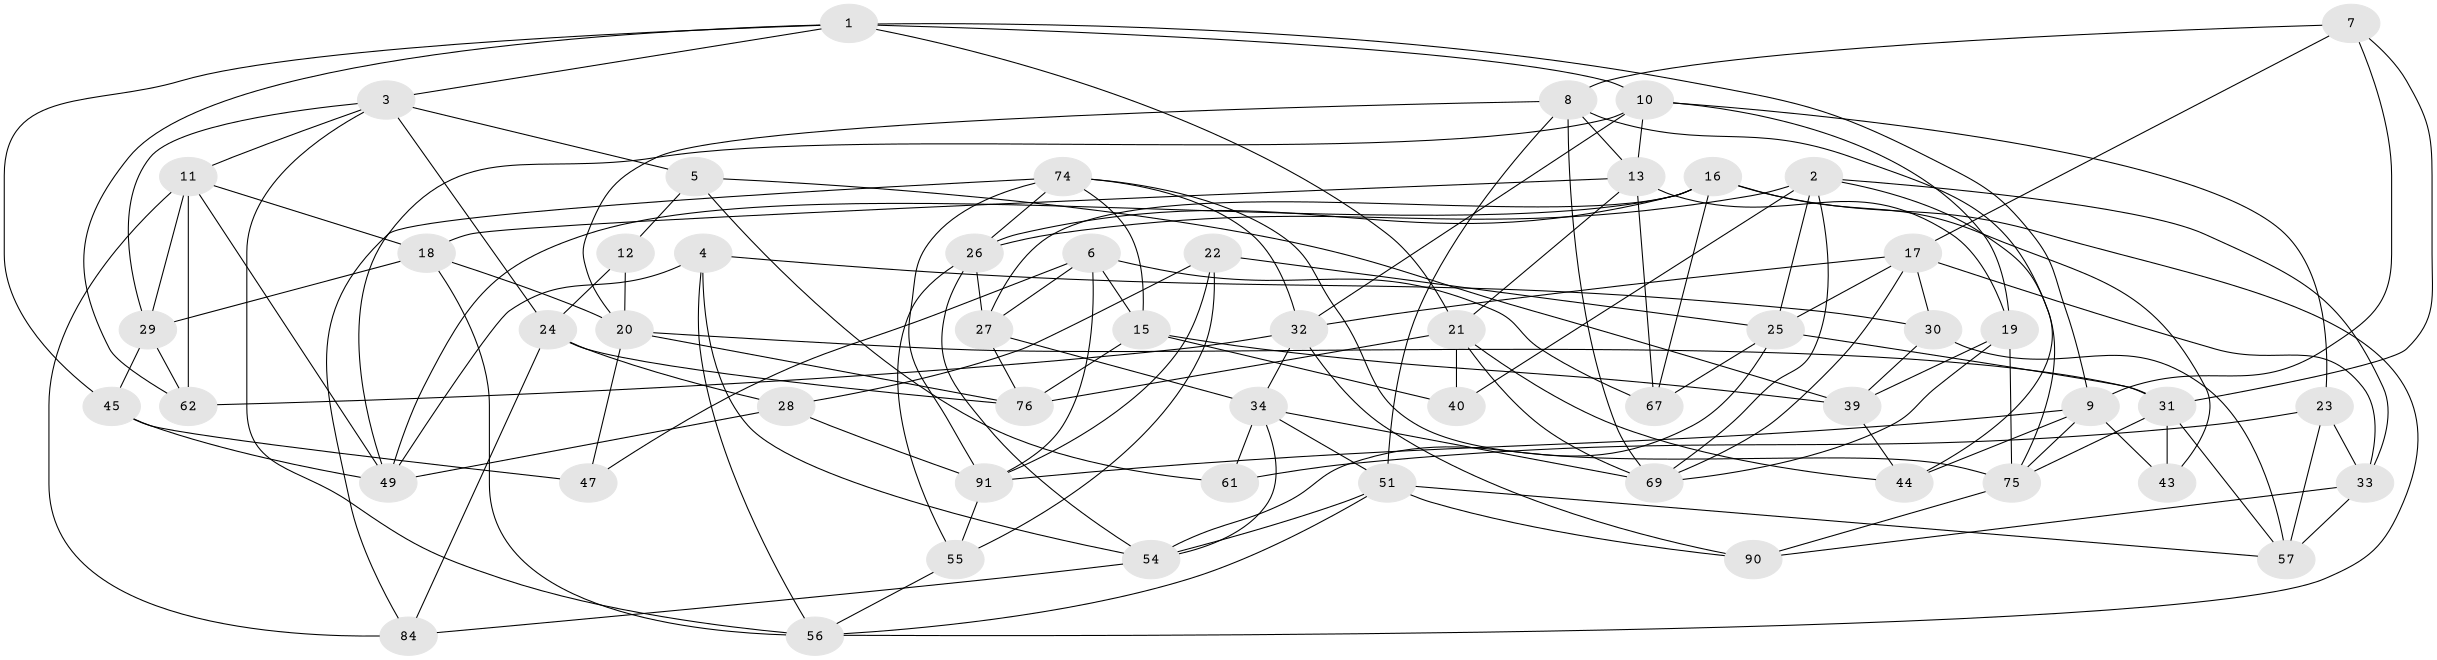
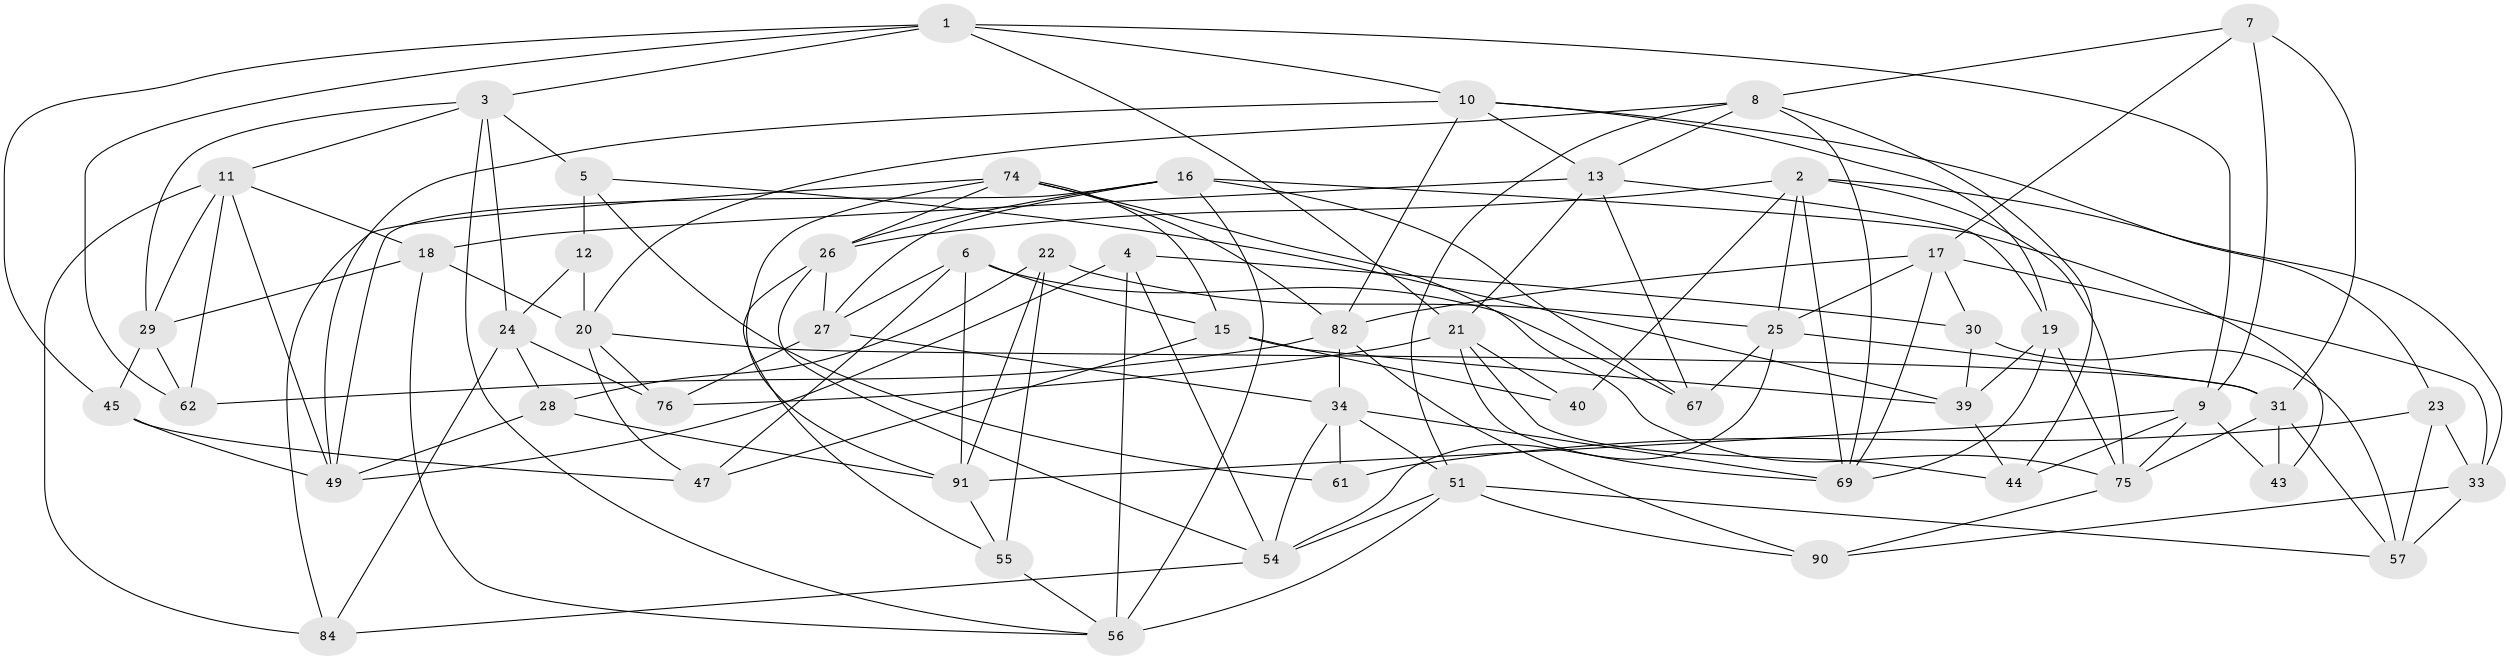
  graph {
    fontname="Courier Prime"
    node [color=gray90 fontname="Courier Prime" style=filled]
    edge [fontname="Courier Prime"]
    1 [super="+38"]
    3 [super="+60"]
    9 [super="+52"]
    10 [super="+36"]
    21 [super="+50"]
    45
    62
    5
    11 [super="+79"]
    24 [super="+71"]
    29 [super="+80"]
    56 [super="+86"]
    75 [super="+87"]
    n14 [label=91 super="+46"]
    44
    43
    49 [super="+72"]
    13 [super="+88"]
    19 [super="+48"]
    23
-   32 [super="+58"]
+   32 [super="+58" label=82]
    40
    69 [super="+78"]
    76
    47
    2 [super="+42"]
    25 [super="+89"]
    26 [super="+63"]
    33 [super="+35"]
    54 [super="+74"]
    67
    31 [super="+64"]
    27 [super="+82"]
    55
    57 [super="+83"]
    90
    12
    39 [super="+68"]
    61
    18 [super="+73"]
    84
    28
    4
    30
    20 [super="+70"]
    6 [super="+59"]
    15 [super="+81"]
    34 [super="+77"]
    8 [super="+66"]
    51 [super="+53"]
    7
    17 [super="+65"]
    n53 [label=74 super="+37"]
    16 [super="+85"]
    22
    1 -- 3
    1 -- 9
    1 -- 10
    1 -- 21
    1 -- 45
    1 -- 62
    3 -- 5
    3 -- 11
    3 -- 24
    3 -- 29
    3 -- 56
    9 -- 75
    9 -- n14
    9 -- 44
    9 -- 43
    10 -- 49
    10 -- 13
    10 -- 19
    10 -- 23
    10 -- 32
    21 -- 44
    21 -- 40
    21 -- 69
    21 -- 76
    45 -- 49
    45 -- 47
    5 -- 12
    5 -- 39
    5 -- 61
    11 -- 62
    11 -- 29
    11 -- 49
    11 -- 18
    11 -- 84
    24 -- 76
    24 -- 84
    24 -- 28
    29 -- 45
    29 -- 62
    75 -- 90
    n14 -- 55
    13 -- 21
    13 -- 19
    13 -- 67
    13 -- 18
    19 -- 75
    19 -- 69
    19 -- 39 [weight=2]
    23 -- 33
    23 -- 57
    23 -- 61
    32 -- 62
    32 -- 90
    32 -- 34
    2 -- 75
    2 -- 40
    2 -- 69
    2 -- 25
    2 -- 26
    2 -- 33
    25 -- 54
    25 -- 67
    25 -- 31
    26 -- 54
    26 -- 27
    26 -- 55
    33 -- 57 [weight=2]
    33 -- 90
    54 -- 84
    31 -- 75
    31 -- 43
    31 -- 57
    27 -- 76
    27 -- 34
    55 -- 56
    12 -- 24 [weight=2]
    12 -- 20
    39 -- 44
    18 -- 29 [weight=2]
    18 -- 56
    18 -- 20
    28 -- n14
    28 -- 49
    4 -- 56
    4 -- 49
    4 -- 54
    4 -- 30
    30 -- 57
    30 -- 39
    20 -- 76
    20 -- 47
    20 -- 31
    6 -- n14
    6 -- 47
    6 -- 67
    6 -- 27
    6 -- 15 [weight=2]
    15 -- 40
-   15 -- 76
+   15 -- 47
    15 -- 39
    34 -- 69
    34 -- 54
    34 -- 61
    34 -- 51
    8 -- 44
    8 -- 13
    8 -- 69
    8 -- 20
    8 -- 51
    51 -- 56
    51 -- 54
    51 -- 57
    51 -- 90
    7 -- 9
    7 -- 31
    7 -- 8
    7 -- 17
    17 -- 32
    17 -- 69
    17 -- 25
    17 -- 33
    17 -- 30
    n53 -- 75
    n53 -- n14
    n53 -- 32
    n53 -- 26
    n53 -- 84
    n53 -- 15
    16 -- 56
    16 -- 43
    16 -- 49
    16 -- 26
    16 -- 67
    16 -- 27
    22 -- n14
    22 -- 25
    22 -- 55
    22 -- 28
  }
